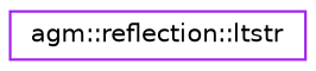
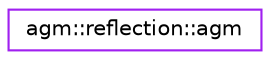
  digraph {
    rankdir=LR
-   n1 [color=purple fillcolor=white fontname=Helvetica fontsize=10 height=0.2 label="agm::reflection::ltstr" shape=record style=filled width=0.4]
+   n1 [color=purple fillcolor=white fontname=Helvetica fontsize=10 height=0.2 label="agm::reflection::agm" shape=record style=filled width=0.4]
  }
